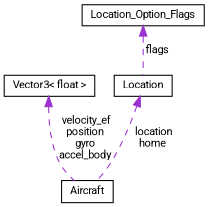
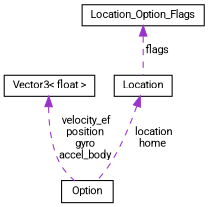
  digraph {
    fontname=Roboto
    node [color=black fillcolor=white fontname=Roboto fontsize=10 shape=record style=filled]
    edge [color=darkorchid3 dir=back fontname=Roboto fontsize=10 labelfontname=Helvetica labelfontsize=10 style=dashed]
-   n1 [height=0.2 label=Aircraft width=0.4]
+   n1 [height=0.2 label=Option width=0.4]
    n2 [height=0.2 label="Vector3\< float \>" width=0.4]
    n3 [height=0.2 label=Location width=0.4]
    n4 [height=0.2 label=Location_Option_Flags width=0.4]
    n2 -> n1 [label=" velocity_ef\nposition\ngyro\naccel_body"]
    n3 -> n1 [label=" location\nhome"]
    n4 -> n3 [label=" flags"]
  }
